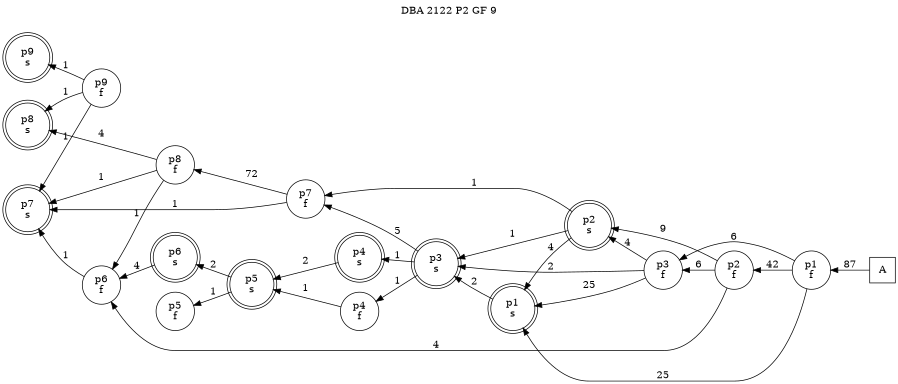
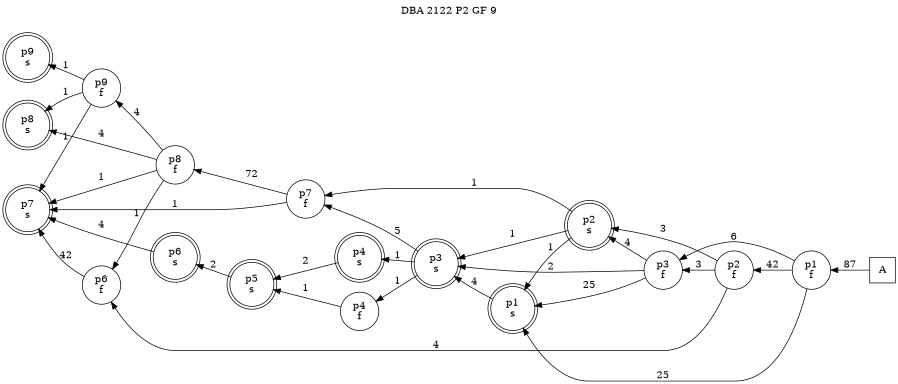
  digraph {
    label=" DBA 2122 P2 GF 9 "
    labelloc=tl
    rankdir=RL
    node [shape=circle]
    n1 [label=A shape=square]
    n2 [label="p1\nf"]
    n3 [label="p1\ns" shape=doublecircle]
    n4 [label="p2\nf"]
    n5 [label="p3\nf"]
    n6 [label="p3\ns" shape=doublecircle]
    n7 [label="p2\ns" shape=doublecircle]
    n8 [label="p6\nf"]
    n9 [label="p4\ns" shape=doublecircle]
    n10 [label="p7\nf"]
    n11 [label="p4\nf"]
    n12 [label="p7\ns" shape=doublecircle]
    n13 [label="p5\ns" shape=doublecircle]
    n14 [label="p8\nf"]
-   n15 [label="p5\nf"]
    n16 [label="p6\ns" shape=doublecircle]
    n17 [label="p8\ns" shape=doublecircle]
    n18 [label="p9\nf"]
    n19 [label="p9\ns" shape=doublecircle]
    n1 -> n2 [label=87]
    n2 -> n3 [label=25]
    n2 -> n4 [label=42]
    n2 -> n5 [label=6]
-   n3 -> n6 [label=2]
-   n4 -> n5 [label=6]
-   n4 -> n7 [label=9]
+   n3 -> n6 [label=4]
+   n4 -> n5 [label=3]
+   n4 -> n7 [label=3]
    n4 -> n8 [label=4]
    n5 -> n3 [label=25]
    n5 -> n6 [label=2]
    n5 -> n7 [label=4]
    n6 -> n9 [label=1]
    n6 -> n10 [label=5]
    n6 -> n11 [label=1]
-   n7 -> n3 [label=4]
+   n7 -> n3 [label=1]
    n7 -> n6 [label=1]
    n7 -> n10 [label=1]
-   n8 -> n12 [label=1]
+   n8 -> n12 [label=42]
    n9 -> n13 [label=2]
    n10 -> n12 [label=1]
    n10 -> n14 [label=72]
    n11 -> n13 [label=1]
-   n13 -> n15 [label=1]
    n13 -> n16 [label=2]
    n14 -> n8 [label=1]
    n14 -> n12 [label=1]
    n14 -> n17 [label=4]
-   n16 -> n8 [label=4]
+   n14 -> n18 [label=4]
+   n16 -> n12 [label=4]
    n18 -> n12 [label=1]
    n18 -> n17 [label=1]
    n18 -> n19 [label=1]
  }
